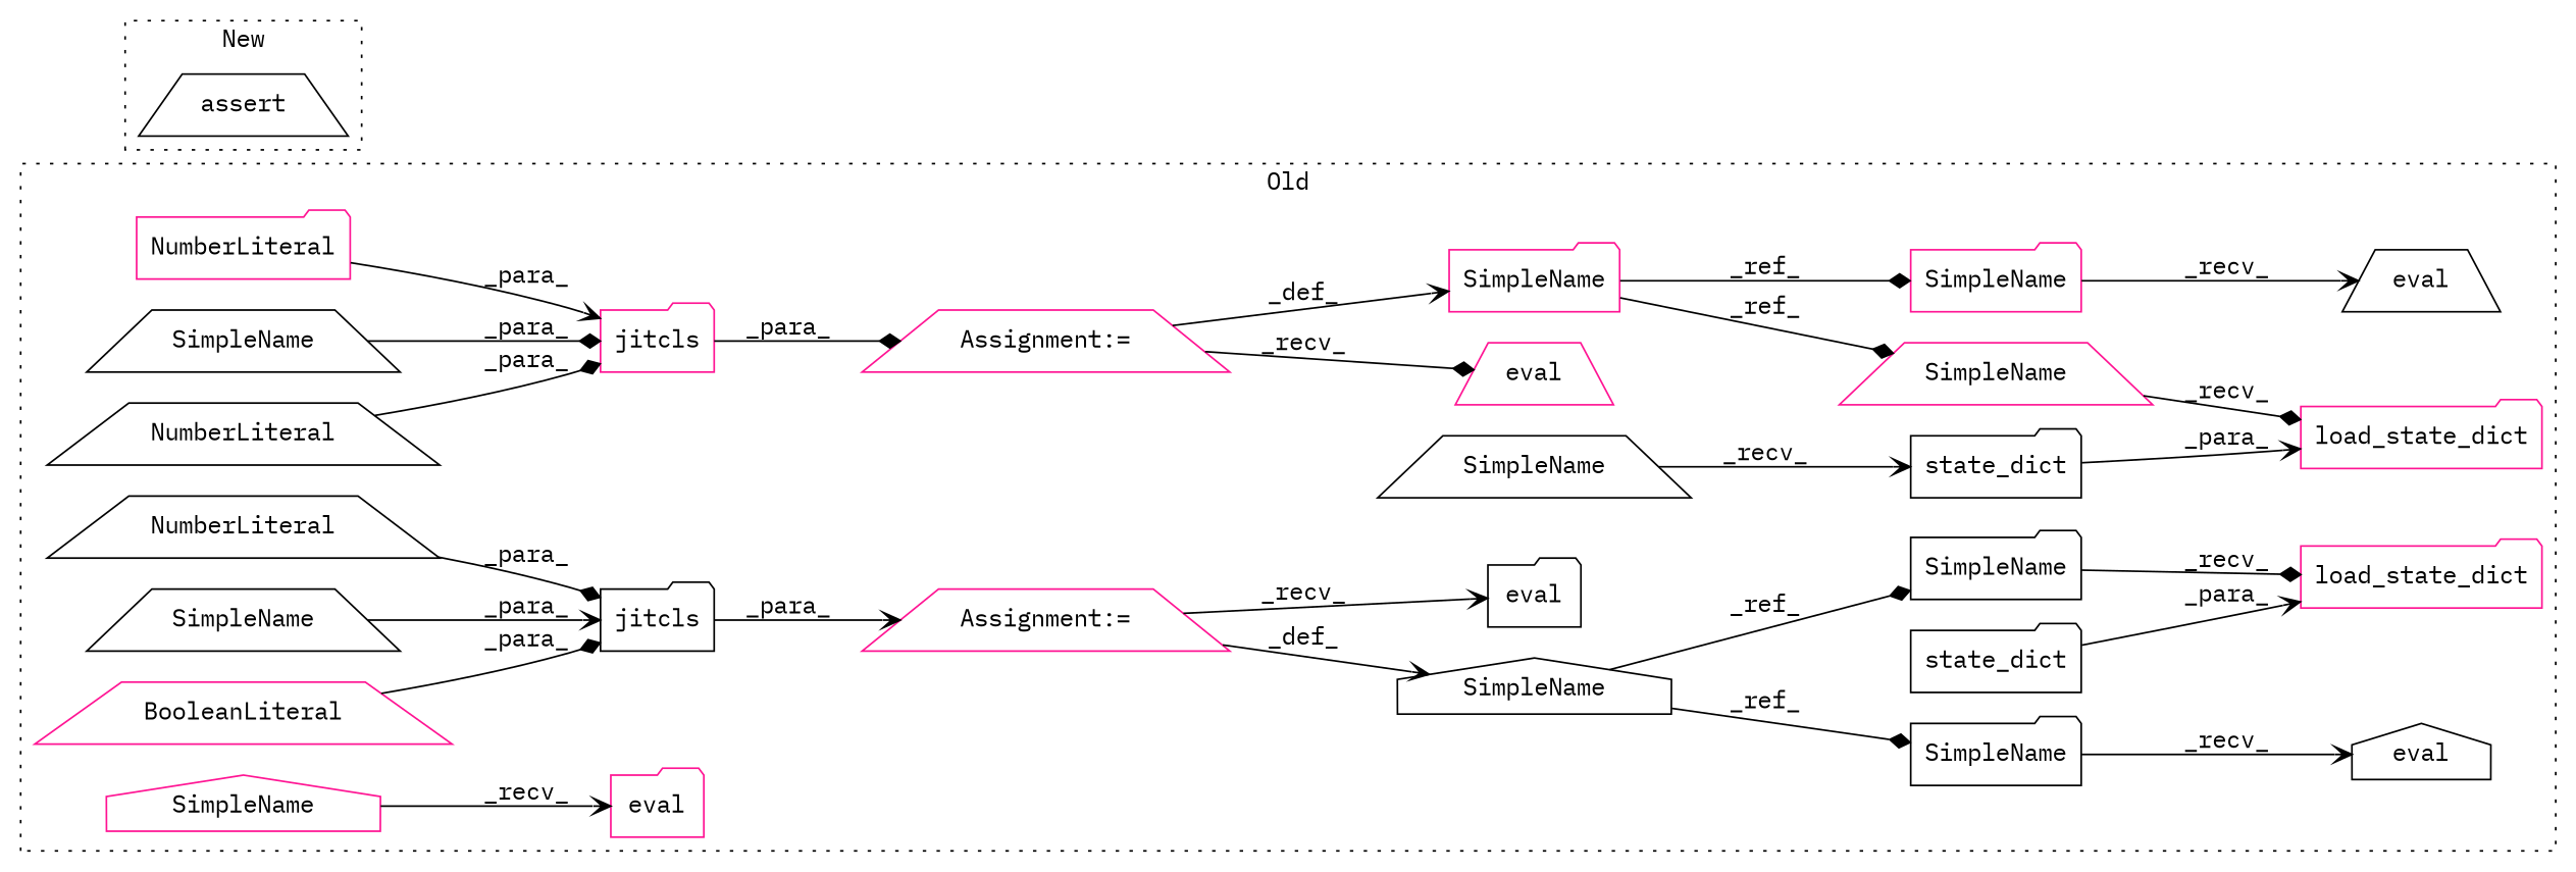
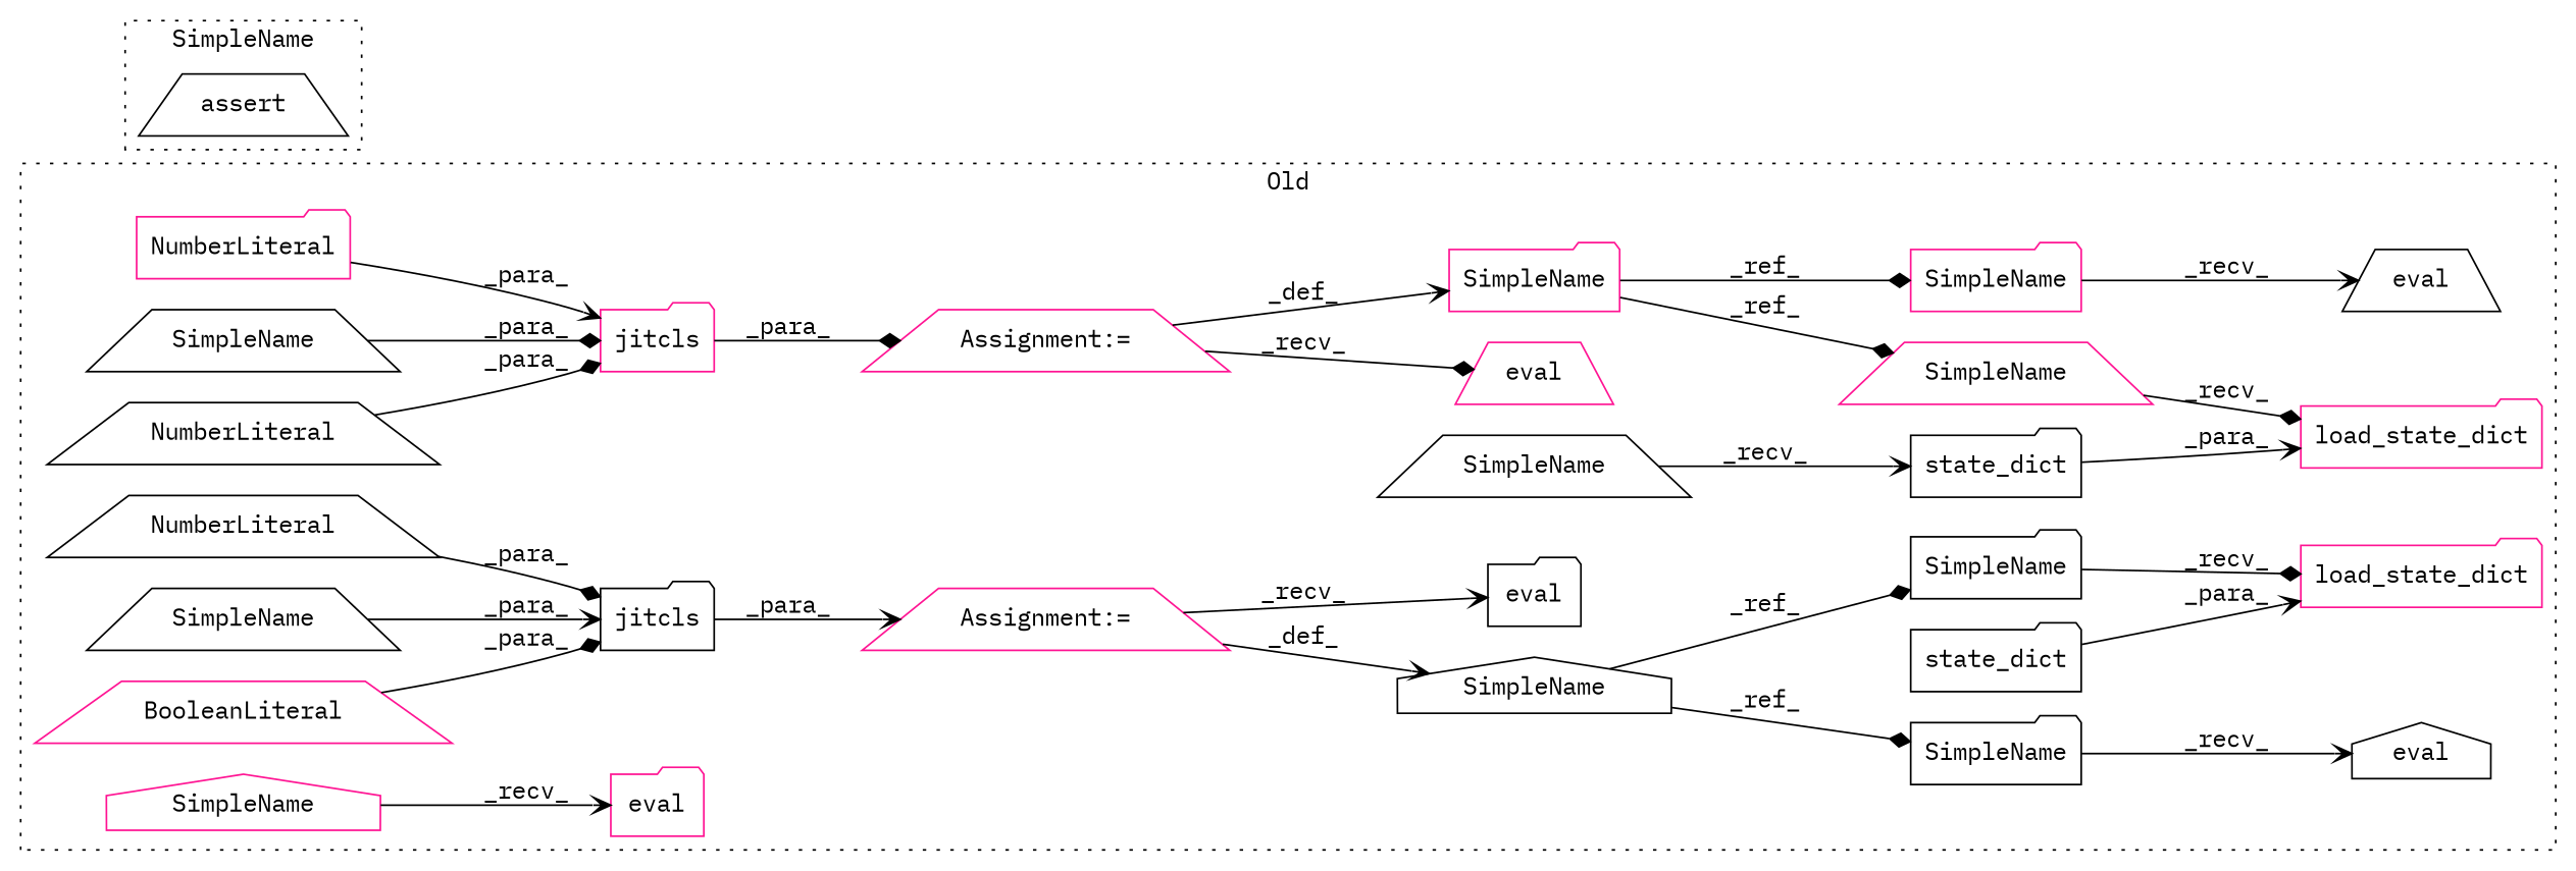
  digraph {
    rankdir=LR
    fontname="IBM Plex Mono"
    node [a=32 l=7 shape=folder color=black fontname="IBM Plex Mono"]
    edge [arrowhead=diamond fontname="IBM Plex Mono"]
    n1 [l="7,1" label=jitcls s="737,760" color=deeppink]
    n2 [l=6 label=eval s=882 shape=trapezium]
    n3 [a=42 label=SimpleName s=729 color=deeppink]
    n4 [l="16,1" label=load_state_dict s="775,808" color=deeppink]
    n5 [l=12 label=state_dict s=796]
    n6 [l=6 label=eval s=905 shape=trapezium color=deeppink]
    n7 [a=7 l=1 label="Assignment:=" s=736 shape=trapezium color=deeppink]
    n8 [l=6 label=eval s=862 color=deeppink]
    n9 [a=34 l=1 label=NumberLiteral s=753 shape=trapezium]
    n10 [l="7,1" label=jitcls s="1782,1810"]
    n11 [a=34 l=1 label=NumberLiteral s=1798 shape=trapezium]
    n12 [l=6 label=eval s=1932 shape=house]
    n13 [a=42 label=SimpleName s=1774 shape=house]
    n14 [l="16,1" label=load_state_dict s="1825,1858" color=deeppink]
    n15 [l=6 label=eval s=1955]
    n16 [l=12 label=state_dict s=1846]
    n17 [a=7 l=1 label="Assignment:=" s=1781 shape=trapezium color=deeppink]
    n18 [a=34 l=3 label=NumberLiteral s=757 color=deeppink]
    n19 [a=9 l=4 label=BooleanLiteral s=1806 shape=trapezium color=deeppink]
    n20 [a=42 l=4 label=SimpleName s=791 shape=trapezium]
    n21 [a=42 l=4 label=SimpleName s=857 shape=house color=deeppink]
    n22 [a=42 label=SimpleName s=1817]
    n23 [a=42 label=SimpleName s=1924]
    n24 [a=42 label=SimpleName s=767 shape=trapezium color=deeppink]
    n25 [a=42 label=SimpleName s=874 color=deeppink]
    n26 [a=42 l=8 label=SimpleName s=744 shape=trapezium]
    n27 [a=42 l=8 label=SimpleName s=1789 shape=trapezium]
    n28 [a=6 label=assert s=1103 shape=trapezium]
    subgraph cluster_1 {
      label=Old
      style=dotted
      n1
      n2
      n3
      n4
      n5
      n6
      n7
      n8
      n9
      n10
      n11
      n12
      n13
      n14
      n15
      n16
      n17
      n18
      n19
      n20
      n21
      n22
      n23
      n24
      n25
      n26
      n27
    }
    subgraph cluster_2 {
-     label=New
+     label=SimpleName
      style=dotted
      n28
    }
    n1 -> n7 [label=_para_]
    n3 -> n24 [label=_ref_]
    n3 -> n25 [label=_ref_]
    n5 -> n4 [label=_para_ arrowhead=vee]
    n7 -> n3 [label=_def_ arrowhead=vee]
    n7 -> n6 [label=_recv_]
    n9 -> n1 [label=_para_]
    n10 -> n17 [label=_para_ arrowhead=vee]
    n11 -> n10 [label=_para_]
    n13 -> n22 [label=_ref_]
    n13 -> n23 [label=_ref_]
    n16 -> n14 [label=_para_ arrowhead=vee]
    n17 -> n13 [label=_def_ arrowhead=vee]
    n17 -> n15 [label=_recv_ arrowhead=vee]
    n18 -> n1 [label=_para_ arrowhead=vee]
    n19 -> n10 [label=_para_]
    n20 -> n5 [label=_recv_ arrowhead=vee]
    n21 -> n8 [label=_recv_ arrowhead=vee]
    n22 -> n14 [label=_recv_]
    n23 -> n12 [label=_recv_ arrowhead=vee]
    n24 -> n4 [label=_recv_]
    n25 -> n2 [label=_recv_ arrowhead=vee]
    n26 -> n1 [label=_para_]
    n27 -> n10 [label=_para_ arrowhead=vee]
  }
